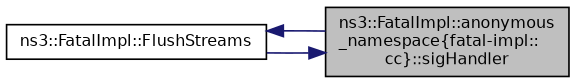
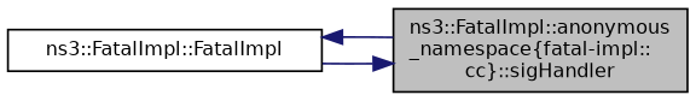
  digraph {
    rankdir=RL
    node [color=black fontname=Helvetica fontsize=10 shape=record style=filled]
    edge [color=midnightblue dir=back fontname=Helvetica fontsize=10 labelfontname=Helvetica labelfontsize=10 style=solid]
    n1 [fillcolor=grey75 fontcolor=black height=0.2 label="ns3::FatalImpl::anonymous\l_namespace\{fatal-impl::\lcc\}::sigHandler" width=0.4]
-   n2 [fillcolor=white height=0.2 label="ns3::FatalImpl::FlushStreams" width=0.4]
+   n2 [fillcolor=white height=0.2 label="ns3::FatalImpl::FatalImpl" width=0.4]
    n1 -> n2
    n2 -> n1
  }
